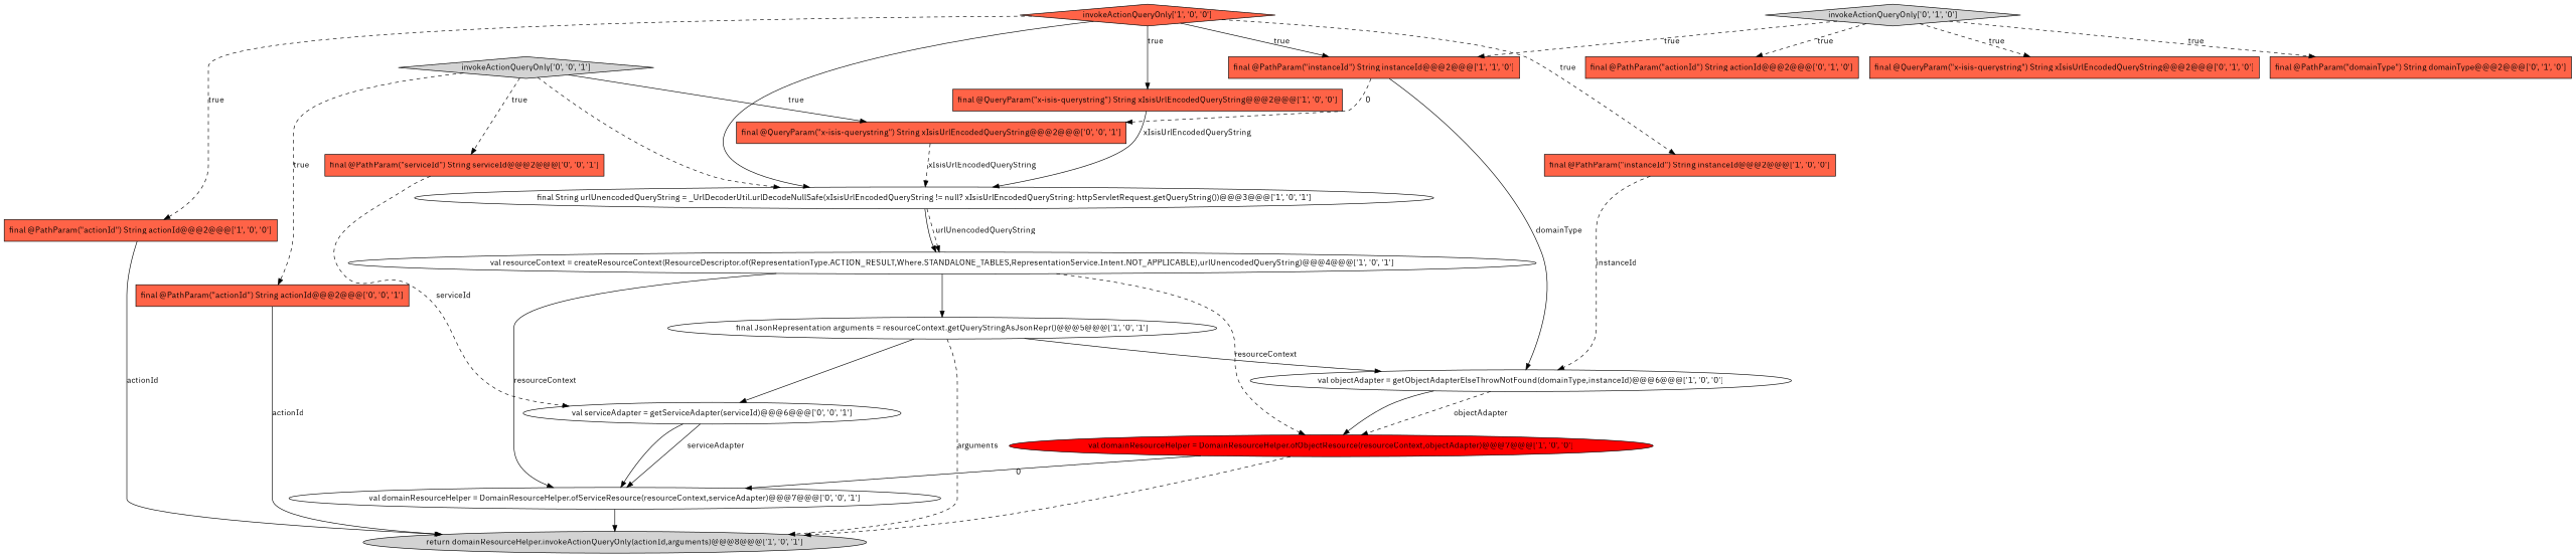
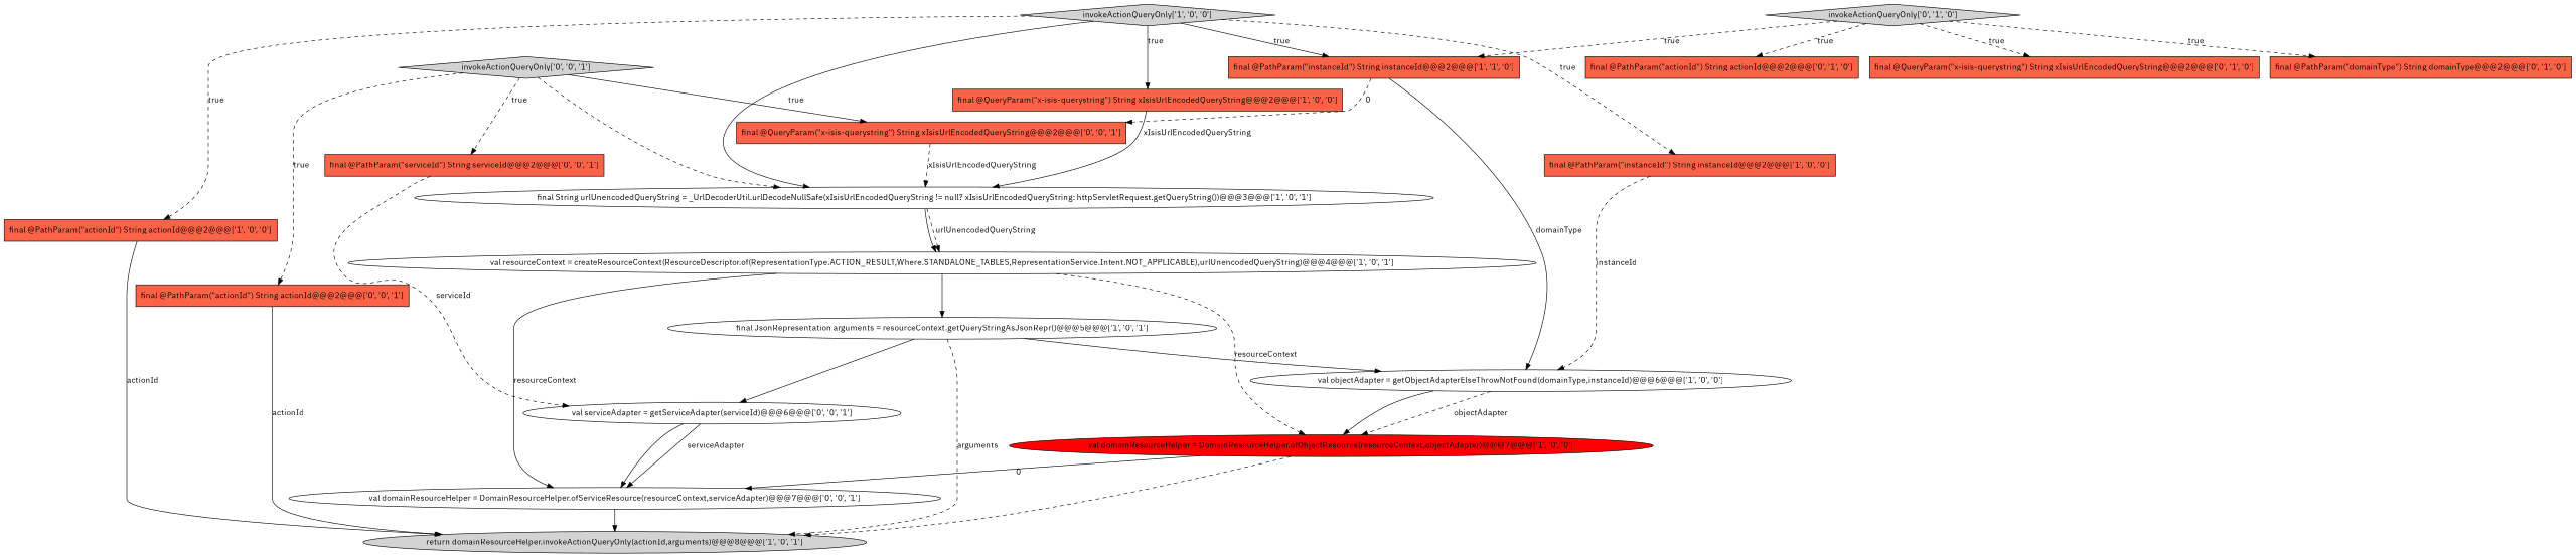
  digraph {
    fontname="IBM Plex Sans"
    node [fillcolor=tomato shape=box style=filled fontname="IBM Plex Sans"]
    edge [style=dashed fontname="IBM Plex Sans"]
    n1 [fillcolor=white label="val resourceContext = createResourceContext(ResourceDescriptor.of(RepresentationType.ACTION_RESULT,Where.STANDALONE_TABLES,RepresentationService.Intent.NOT_APPLICABLE),urlUnencodedQueryString)@@@4@@@['1', '0', '1']" shape=ellipse]
    n2 [fillcolor=red label="val domainResourceHelper = DomainResourceHelper.ofObjectResource(resourceContext,objectAdapter)@@@7@@@['1', '0', '0']" shape=ellipse]
    n3 [fillcolor=white label="val domainResourceHelper = DomainResourceHelper.ofServiceResource(resourceContext,serviceAdapter)@@@7@@@['0', '0', '1']" shape=ellipse]
    n4 [fillcolor=white label="final JsonRepresentation arguments = resourceContext.getQueryStringAsJsonRepr()@@@5@@@['1', '0', '1']" shape=ellipse]
-   n5 [label="invokeActionQueryOnly['1', '0', '0']" shape=diamond]
+   n5 [fillcolor=lightgray label="invokeActionQueryOnly['1', '0', '0']" shape=diamond]
    n6 [fillcolor=white label="final String urlUnencodedQueryString = _UrlDecoderUtil.urlDecodeNullSafe(xIsisUrlEncodedQueryString != null? xIsisUrlEncodedQueryString: httpServletRequest.getQueryString())@@@3@@@['1', '0', '1']" shape=ellipse]
    n7 [label="final @QueryParam(\"x-isis-querystring\") String xIsisUrlEncodedQueryString@@@2@@@['1', '0', '0']"]
    n8 [label="final @PathParam(\"instanceId\") String instanceId@@@2@@@['1', '1', '0']"]
    n9 [label="final @PathParam(\"instanceId\") String instanceId@@@2@@@['1', '0', '0']"]
    n10 [label="final @PathParam(\"actionId\") String actionId@@@2@@@['1', '0', '0']"]
    n11 [fillcolor=lightgray label="return domainResourceHelper.invokeActionQueryOnly(actionId,arguments)@@@8@@@['1', '0', '1']" shape=ellipse]
    n12 [fillcolor=white label="val objectAdapter = getObjectAdapterElseThrowNotFound(domainType,instanceId)@@@6@@@['1', '0', '0']" shape=ellipse]
    n13 [label="final @QueryParam(\"x-isis-querystring\") String xIsisUrlEncodedQueryString@@@2@@@['0', '0', '1']"]
    n14 [label="final @PathParam(\"actionId\") String actionId@@@2@@@['0', '0', '1']"]
    n15 [label="final @PathParam(\"actionId\") String actionId@@@2@@@['0', '1', '0']"]
    n16 [label="final @PathParam(\"serviceId\") String serviceId@@@2@@@['0', '0', '1']"]
    n17 [fillcolor=white label="val serviceAdapter = getServiceAdapter(serviceId)@@@6@@@['0', '0', '1']" shape=ellipse]
    n18 [fillcolor=lightgray label="invokeActionQueryOnly['0', '1', '0']" shape=diamond]
    n19 [label="final @QueryParam(\"x-isis-querystring\") String xIsisUrlEncodedQueryString@@@2@@@['0', '1', '0']"]
    n20 [label="final @PathParam(\"domainType\") String domainType@@@2@@@['0', '1', '0']"]
    n21 [fillcolor=lightgray label="invokeActionQueryOnly['0', '0', '1']" shape=diamond]
    n1 -> n2 [label=resourceContext]
    n1 -> n3 [label=resourceContext style=solid]
    n1 -> n4 [style=solid]
    n2 -> n3 [label=0 style=solid]
    n2 -> n11
    n3 -> n11 [style=solid]
    n4 -> n11 [label=arguments]
    n4 -> n12 [style=solid]
    n4 -> n17 [style=solid]
    n5 -> n6 [style=solid]
    n5 -> n7 [label=true style=solid]
    n5 -> n8 [label=true style=solid]
    n5 -> n9 [label=true]
    n5 -> n10 [label=true]
    n6 -> n1 [label=urlUnencodedQueryString]
    n6 -> n1 [style=solid]
    n7 -> n6 [label=xIsisUrlEncodedQueryString style=solid]
    n8 -> n12 [label=domainType style=solid]
    n8 -> n13 [label=0]
    n9 -> n12 [label=instanceId]
    n10 -> n11 [label=actionId style=solid]
    n12 -> n2 [label=objectAdapter]
    n12 -> n2 [style=solid]
    n13 -> n6 [label=xIsisUrlEncodedQueryString]
    n14 -> n11 [label=actionId style=solid]
    n16 -> n17 [label=serviceId]
    n17 -> n3 [style=solid]
    n17 -> n3 [label=serviceAdapter style=solid]
    n18 -> n8 [label=true]
    n18 -> n15 [label=true]
    n18 -> n19 [label=true]
    n18 -> n20 [label=true]
    n21 -> n6
    n21 -> n13 [label=true style=solid]
    n21 -> n14 [label=true]
    n21 -> n16 [label=true]
  }
